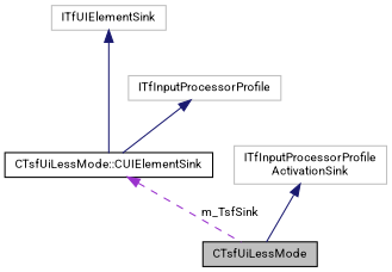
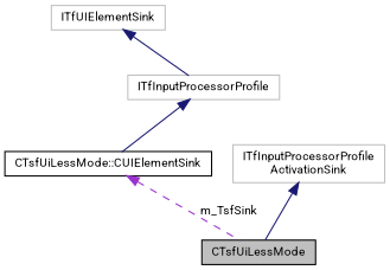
  digraph {
    fontname=Roboto
    node [color=grey75 fillcolor=white fontname=Roboto fontsize=10 shape=record style=filled]
    edge [color=midnightblue dir=back fontname=Roboto fontsize=10 labelfontname=Helvetica labelfontsize=10 style=solid]
    n1 [color=black fillcolor=grey75 fontcolor=black height=0.2 label=CTsfUiLessMode width=0.4]
    n2 [color=black height=0.2 label="CTsfUiLessMode::CUIElementSink" width=0.4]
    n3 [height=0.2 label=ITfUIElementSink width=0.4]
    n4 [height=0.2 label="ITfInputProcessorProfile\lActivationSink" width=0.4]
    n5 [height=0.2 label=ITfInputProcessorProfile width=0.4]
    n2 -> n1 [color=darkorchid3 label=" m_TsfSink" style=dashed]
-   n3 -> n2
+   n3 -> n5
    n4 -> n1
    n5 -> n2
  }
